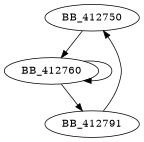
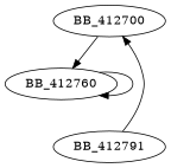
  digraph {
-   BB_412750
+   BB_412750 [label=BB_412700]
    BB_412760
    BB_412791
    BB_412750 -> BB_412760
    BB_412760 -> BB_412760
-   BB_412760 -> BB_412791
    BB_412791 -> BB_412750
  }
